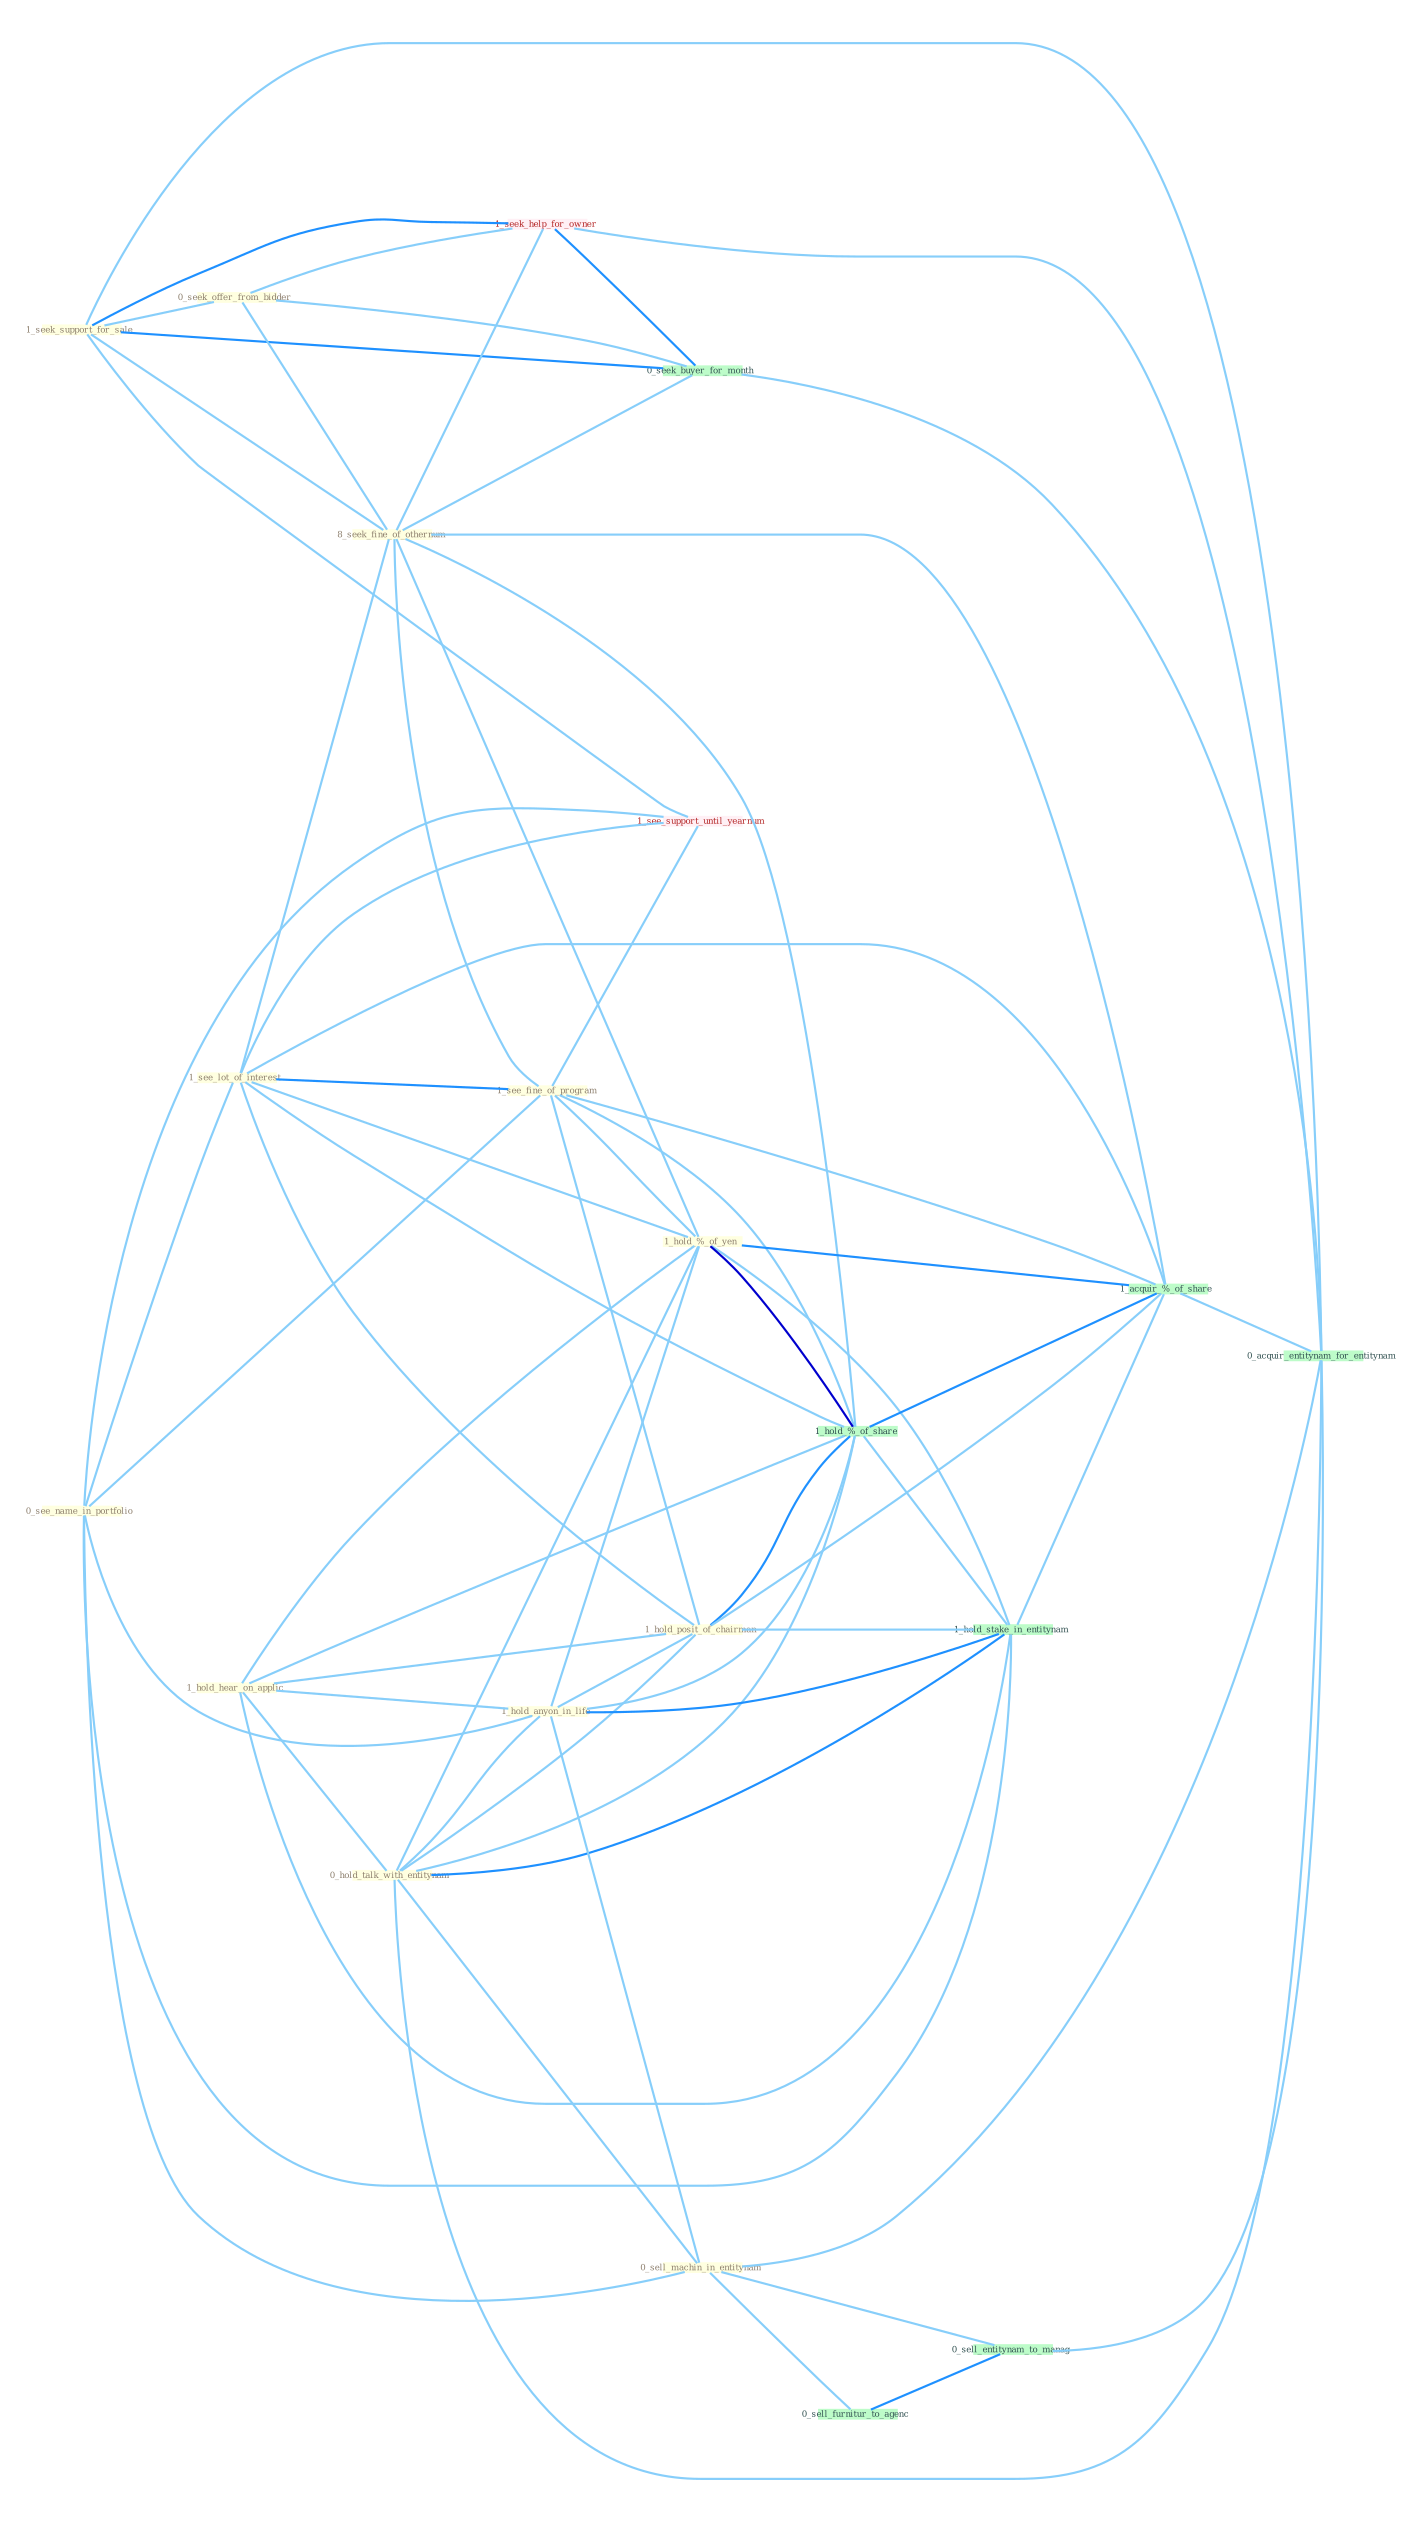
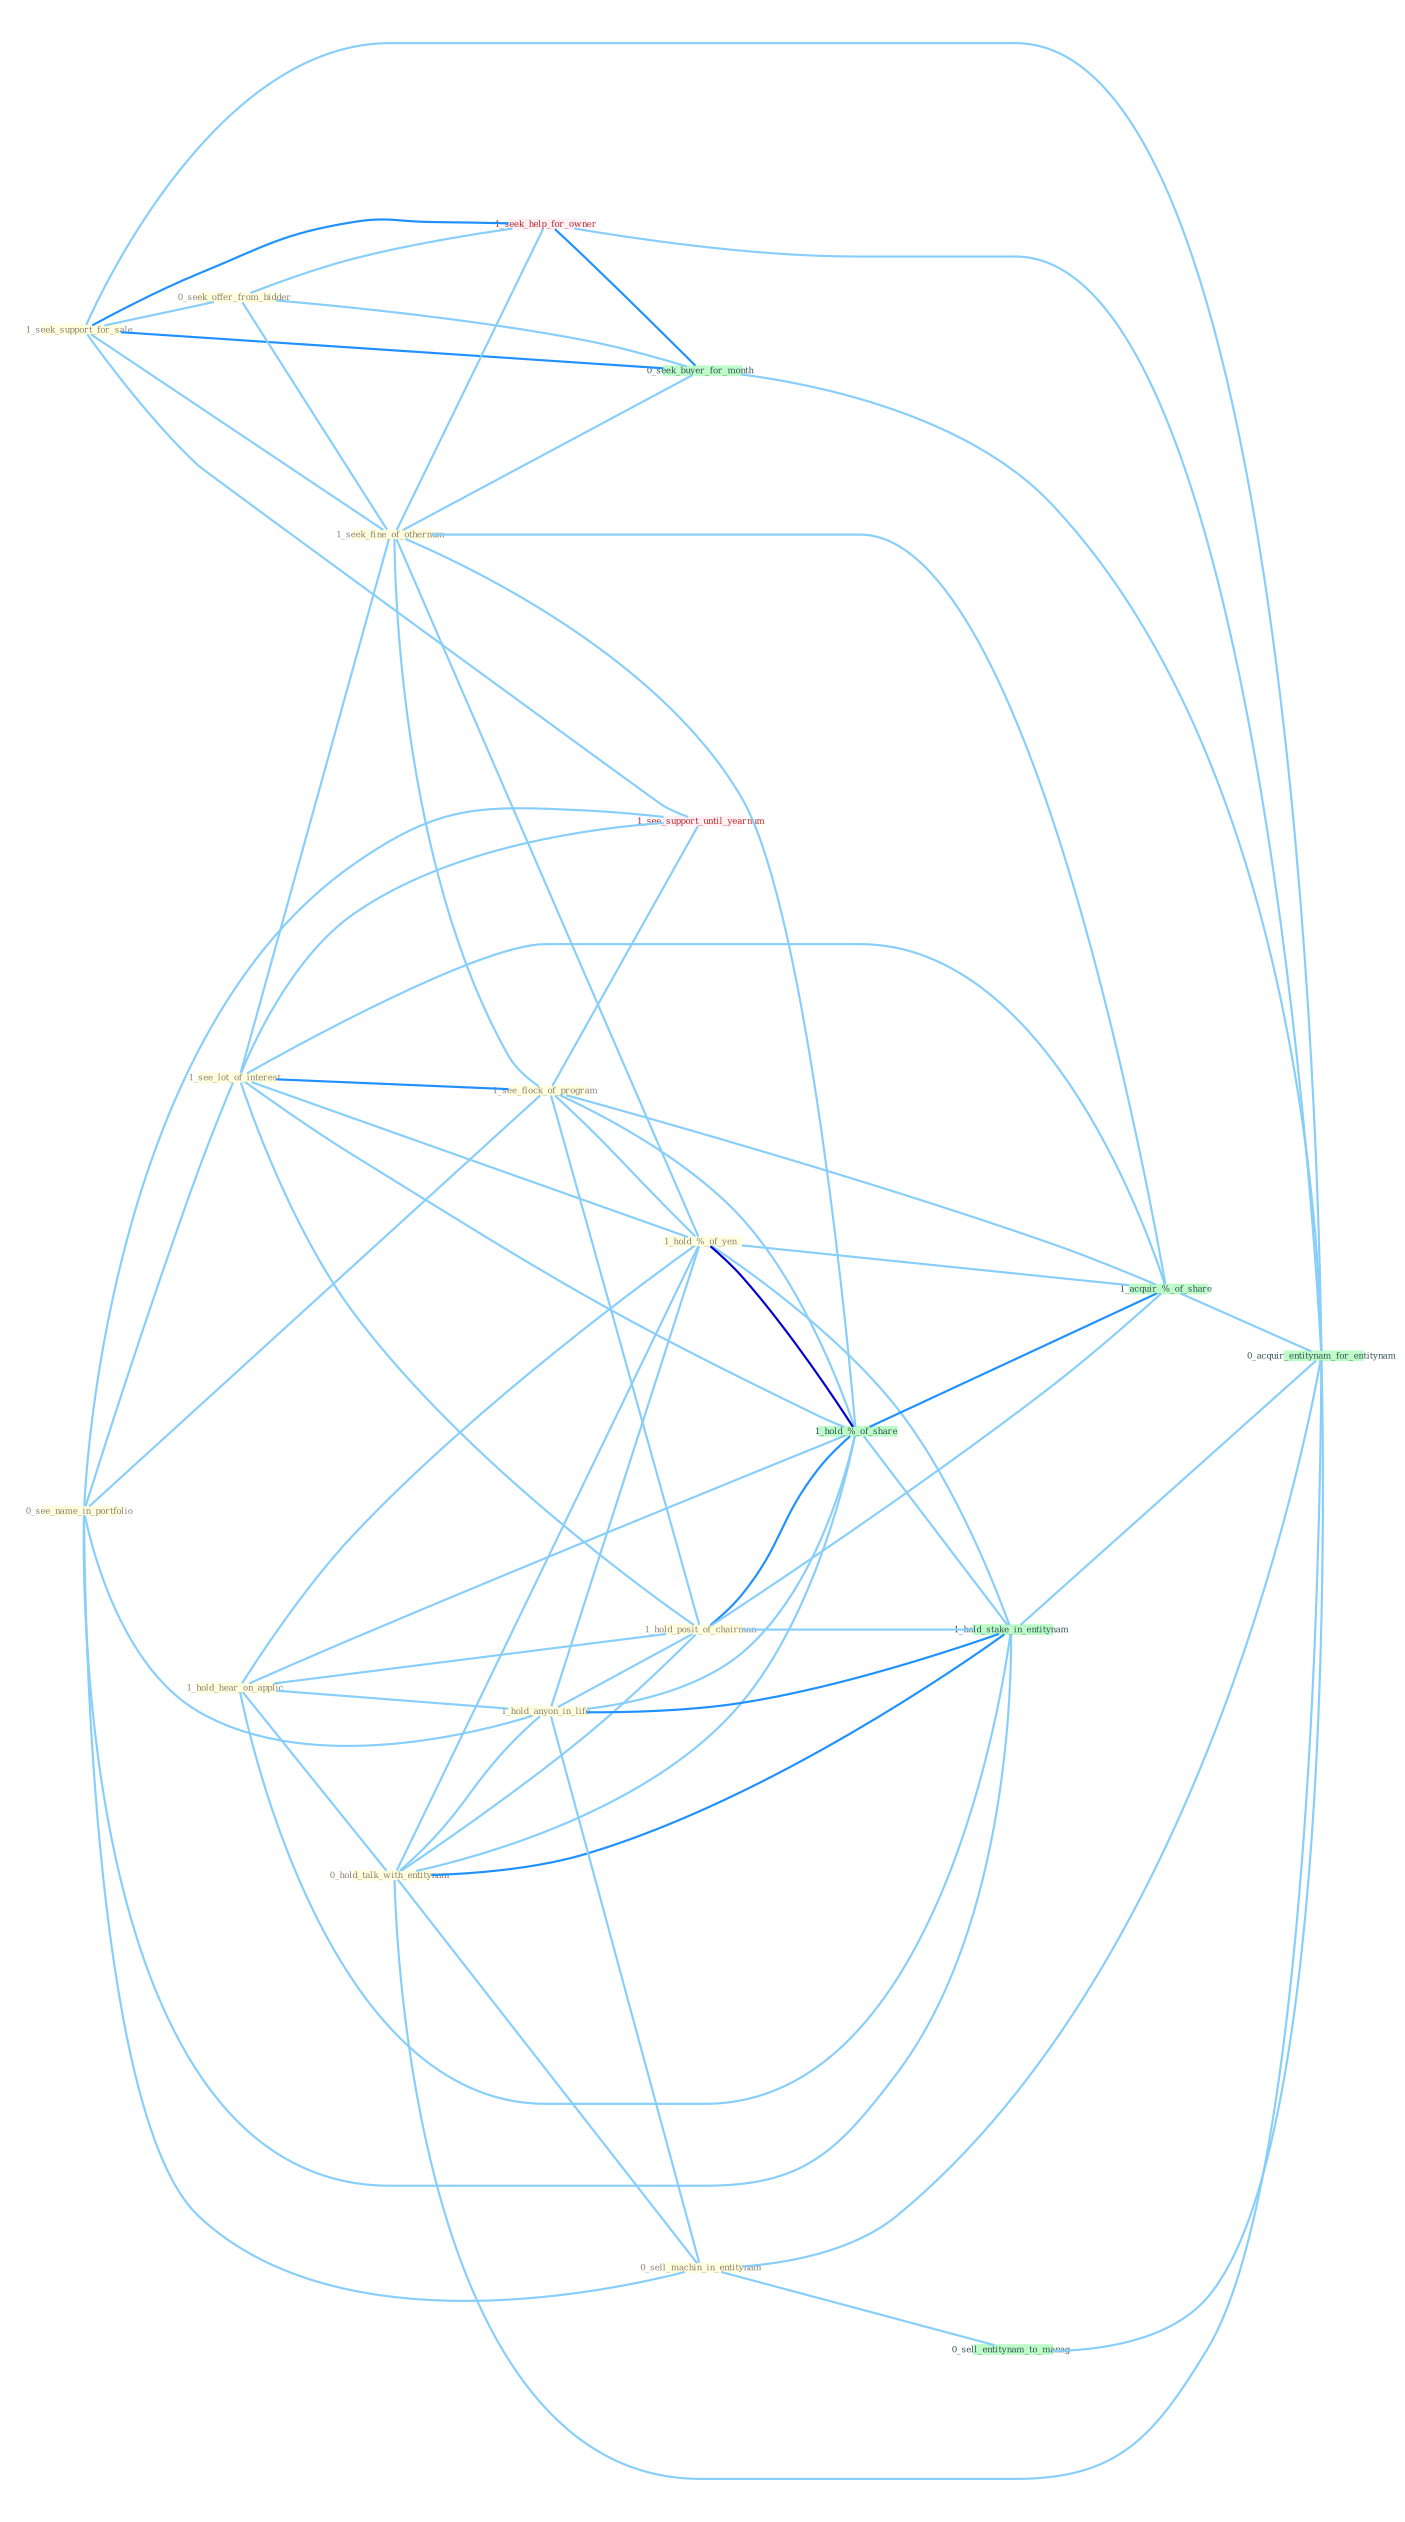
  graph {
    rankdir=LR
    node [color="#ffffe0" fixedsize=true fontcolor="#8b7d6b" fontsize=4 shape=polygon style=filled]
    edge [color="#87cefa" w=1]
    "0_see_name_in_portfolio " [height=.06 width=.5]
    "1_seek_support_for_sale " [height=.06 width=.5]
    "1_hold_hear_on_applic " [height=.06 width=.5]
    "1_see_lot_of_interest " [height=.06 width=.5]
    "0_hold_talk_with_entitynam " [height=.06 width=.5]
    "1_hold_anyon_in_life " [height=.06 width=.5]
    "0_seek_offer_from_bidder " [height=.06 width=.5]
-   "1_seek_fine_of_othernum " [height=.06 width=.5 label="8_seek_fine_of_othernum"]
-   "1_see_flock_of_program " [height=.06 width=.5 label="1_see_fine_of_program"]
+   "1_seek_fine_of_othernum " [height=.06 width=.5]
+   "1_see_flock_of_program " [height=.06 width=.5]
    "1_hold_posit_of_chairman " [height=.06 width=.5]
    "1_hold_%_of_yen " [height=.06 width=.5]
    "0_sell_machin_in_entitynam " [height=.06 width=.5]
    "1_seek_help_for_owner " [color="#fff0f5" fontcolor="#b22222" height=.06 width=.5]
    "1_see_support_until_yearnum " [color="#fff0f5" fontcolor="#b22222" height=.06 width=.5]
    "1_hold_stake_in_entitynam " [color="#BDFCC9" fontcolor="#2f4f4f" height=.06 width=.5]
    "0_seek_buyer_for_month " [color="#BDFCC9" fontcolor="#2f4f4f" height=.06 width=.5]
    "0_acquir_entitynam_for_entitynam " [color="#BDFCC9" fontcolor="#2f4f4f" height=.06 width=.5]
    "1_hold_%_of_share " [color="#BDFCC9" fontcolor="#2f4f4f" height=.06 width=.5]
    "1_acquir_%_of_share " [color="#BDFCC9" fontcolor="#2f4f4f" height=.06 width=.5]
-   "0_sell_furnitur_to_agenc " [color="#BDFCC9" fontcolor="#2f4f4f" height=.06 width=.5]
    "0_sell_entitynam_to_manag " [color="#BDFCC9" fontcolor="#2f4f4f" height=.06 width=.5]
    subgraph sub_1 {
      "0_see_name_in_portfolio "
      "1_seek_support_for_sale "
      "1_hold_hear_on_applic "
      "1_see_lot_of_interest "
      "0_hold_talk_with_entitynam "
      "1_hold_anyon_in_life "
      "0_seek_offer_from_bidder "
      "1_seek_fine_of_othernum "
      "1_see_flock_of_program "
      "1_hold_posit_of_chairman "
      "1_hold_%_of_yen "
      "0_sell_machin_in_entitynam "
    }
    subgraph sub_2 {
      "1_seek_help_for_owner "
      "1_see_support_until_yearnum "
    }
    "0_see_name_in_portfolio " -- "1_see_lot_of_interest "
    "0_see_name_in_portfolio " -- "1_hold_anyon_in_life "
    "0_see_name_in_portfolio " -- "1_see_flock_of_program "
    "0_see_name_in_portfolio " -- "0_sell_machin_in_entitynam "
    "0_see_name_in_portfolio " -- "1_see_support_until_yearnum "
    "0_see_name_in_portfolio " -- "1_hold_stake_in_entitynam "
    "1_seek_support_for_sale " -- "0_seek_offer_from_bidder "
    "1_seek_support_for_sale " -- "1_seek_fine_of_othernum "
    "1_seek_support_for_sale " -- "1_seek_help_for_owner " [color="#1e90ff" w=2]
    "1_seek_support_for_sale " -- "1_see_support_until_yearnum "
    "1_seek_support_for_sale " -- "0_seek_buyer_for_month " [color="#1e90ff" w=2]
    "1_seek_support_for_sale " -- "0_acquir_entitynam_for_entitynam "
    "1_hold_hear_on_applic " -- "0_hold_talk_with_entitynam "
    "1_hold_hear_on_applic " -- "1_hold_anyon_in_life "
    "1_hold_hear_on_applic " -- "1_hold_posit_of_chairman "
    "1_hold_hear_on_applic " -- "1_hold_%_of_yen "
    "1_hold_hear_on_applic " -- "1_hold_stake_in_entitynam "
    "1_hold_hear_on_applic " -- "1_hold_%_of_share "
    "1_see_lot_of_interest " -- "1_seek_fine_of_othernum "
    "1_see_lot_of_interest " -- "1_see_flock_of_program " [color="#1e90ff" w=2]
    "1_see_lot_of_interest " -- "1_hold_posit_of_chairman "
    "1_see_lot_of_interest " -- "1_hold_%_of_yen "
    "1_see_lot_of_interest " -- "1_see_support_until_yearnum "
    "1_see_lot_of_interest " -- "1_hold_%_of_share "
    "1_see_lot_of_interest " -- "1_acquir_%_of_share "
    "0_hold_talk_with_entitynam " -- "1_hold_anyon_in_life "
    "0_hold_talk_with_entitynam " -- "1_hold_posit_of_chairman "
    "0_hold_talk_with_entitynam " -- "1_hold_%_of_yen "
    "0_hold_talk_with_entitynam " -- "0_sell_machin_in_entitynam "
    "0_hold_talk_with_entitynam " -- "1_hold_stake_in_entitynam " [color="#1e90ff" w=2]
    "0_hold_talk_with_entitynam " -- "0_acquir_entitynam_for_entitynam "
    "0_hold_talk_with_entitynam " -- "1_hold_%_of_share "
    "1_hold_anyon_in_life " -- "1_hold_posit_of_chairman "
    "1_hold_anyon_in_life " -- "1_hold_%_of_yen "
    "1_hold_anyon_in_life " -- "0_sell_machin_in_entitynam "
    "1_hold_anyon_in_life " -- "1_hold_stake_in_entitynam " [color="#1e90ff" w=2]
    "1_hold_anyon_in_life " -- "1_hold_%_of_share "
    "0_seek_offer_from_bidder " -- "1_seek_fine_of_othernum "
    "0_seek_offer_from_bidder " -- "1_seek_help_for_owner "
    "0_seek_offer_from_bidder " -- "0_seek_buyer_for_month "
    "1_seek_fine_of_othernum " -- "1_see_flock_of_program "
    "1_seek_fine_of_othernum " -- "1_hold_%_of_yen "
    "1_seek_fine_of_othernum " -- "1_seek_help_for_owner "
    "1_seek_fine_of_othernum " -- "0_seek_buyer_for_month "
    "1_seek_fine_of_othernum " -- "1_hold_%_of_share "
    "1_seek_fine_of_othernum " -- "1_acquir_%_of_share "
    "1_see_flock_of_program " -- "1_hold_posit_of_chairman "
    "1_see_flock_of_program " -- "1_hold_%_of_yen "
    "1_see_flock_of_program " -- "1_see_support_until_yearnum "
    "1_see_flock_of_program " -- "1_hold_%_of_share "
    "1_see_flock_of_program " -- "1_acquir_%_of_share "
    "1_hold_posit_of_chairman " -- "1_hold_stake_in_entitynam "
    "1_hold_posit_of_chairman " -- "1_hold_%_of_share " [color="#1e90ff" w=2]
    "1_hold_posit_of_chairman " -- "1_acquir_%_of_share "
    "1_hold_%_of_yen " -- "1_hold_stake_in_entitynam "
    "1_hold_%_of_yen " -- "1_hold_%_of_share " [color="#0000cd" w=3]
-   "1_hold_%_of_yen " -- "1_acquir_%_of_share " [color="#1e90ff" w=2]
+   "1_hold_%_of_yen " -- "1_acquir_%_of_share " [w=2]
    "0_sell_machin_in_entitynam " -- "0_acquir_entitynam_for_entitynam "
-   "0_sell_machin_in_entitynam " -- "0_sell_furnitur_to_agenc "
    "0_sell_machin_in_entitynam " -- "0_sell_entitynam_to_manag "
    "1_seek_help_for_owner " -- "0_seek_buyer_for_month " [color="#1e90ff" w=2]
    "1_seek_help_for_owner " -- "0_acquir_entitynam_for_entitynam "
-   "1_hold_stake_in_entitynam " -- "1_acquir_%_of_share "
+   "1_hold_stake_in_entitynam " -- "0_acquir_entitynam_for_entitynam "
    "0_seek_buyer_for_month " -- "0_acquir_entitynam_for_entitynam "
    "1_hold_%_of_share " -- "1_hold_stake_in_entitynam "
    "1_hold_%_of_share " -- "1_acquir_%_of_share " [color="#1e90ff" w=3]
    "1_acquir_%_of_share " -- "0_acquir_entitynam_for_entitynam "
-   "0_sell_furnitur_to_agenc " -- "0_sell_entitynam_to_manag " [color="#1e90ff" w=2]
    "0_sell_entitynam_to_manag " -- "0_acquir_entitynam_for_entitynam "
  }
